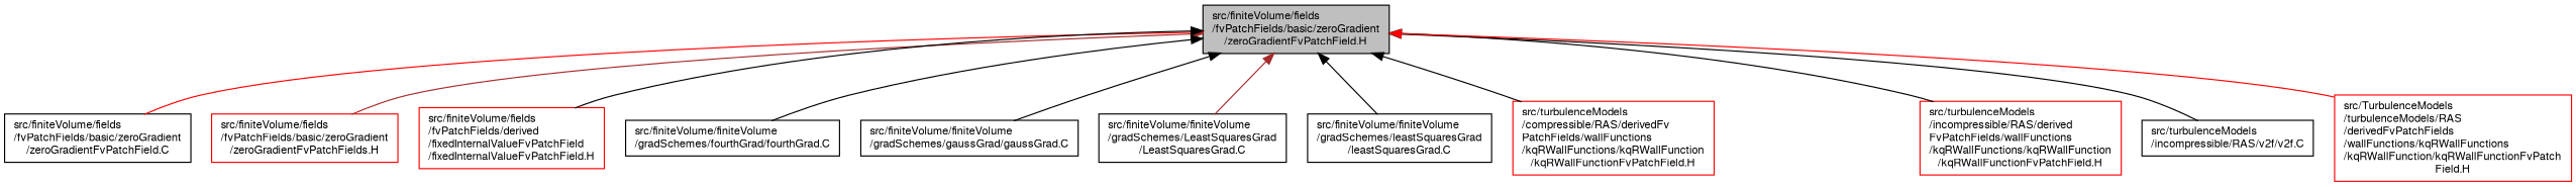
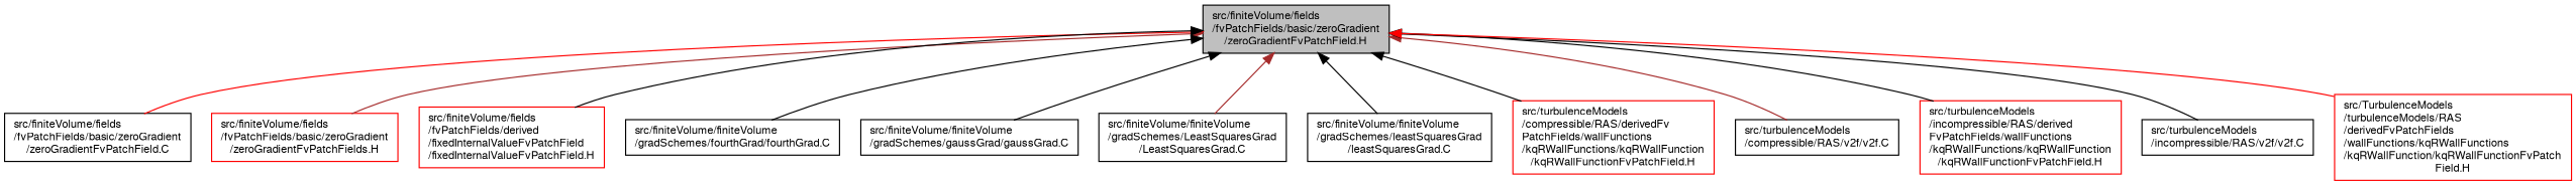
  digraph {
    node [color=black fontname=FreeSans fontsize=10 shape=record]
    edge [color=black dir=back fontname=FreeSans fontsize=10 labelfontname=FreeSans labelfontsize=10 style=solid]
    n1 [fillcolor=grey75 fontcolor=black height=0.2 label="src/finiteVolume/fields\l/fvPatchFields/basic/zeroGradient\l/zeroGradientFvPatchField.H" style=filled width=0.4]
    n2 [height=0.2 label="src/finiteVolume/fields\l/fvPatchFields/basic/zeroGradient\l/zeroGradientFvPatchField.C" width=0.4]
    n3 [color=red height=0.2 label="src/finiteVolume/fields\l/fvPatchFields/basic/zeroGradient\l/zeroGradientFvPatchFields.H" width=0.4]
    n4 [color=red height=0.2 label="src/finiteVolume/fields\l/fvPatchFields/derived\l/fixedInternalValueFvPatchField\l/fixedInternalValueFvPatchField.H" width=0.4]
    n5 [height=0.2 label="src/finiteVolume/finiteVolume\l/gradSchemes/fourthGrad/fourthGrad.C" width=0.4]
    n6 [height=0.2 label="src/finiteVolume/finiteVolume\l/gradSchemes/gaussGrad/gaussGrad.C" width=0.4]
    n7 [height=0.2 label="src/finiteVolume/finiteVolume\l/gradSchemes/LeastSquaresGrad\l/LeastSquaresGrad.C" width=0.4]
    n8 [height=0.2 label="src/finiteVolume/finiteVolume\l/gradSchemes/leastSquaresGrad\l/leastSquaresGrad.C" width=0.4]
    n9 [color=red height=0.2 label="src/turbulenceModels\l/compressible/RAS/derivedFv\lPatchFields/wallFunctions\l/kqRWallFunctions/kqRWallFunction\l/kqRWallFunctionFvPatchField.H" width=0.4]
+   n10 [height=0.2 label="src/turbulenceModels\l/compressible/RAS/v2f/v2f.C" width=0.4]
    n11 [color=red height=0.2 label="src/turbulenceModels\l/incompressible/RAS/derived\lFvPatchFields/wallFunctions\l/kqRWallFunctions/kqRWallFunction\l/kqRWallFunctionFvPatchField.H" width=0.4]
    n12 [height=0.2 label="src/turbulenceModels\l/incompressible/RAS/v2f/v2f.C" width=0.4]
    n13 [color=red height=0.2 label="src/TurbulenceModels\l/turbulenceModels/RAS\l/derivedFvPatchFields\l/wallFunctions/kqRWallFunctions\l/kqRWallFunction/kqRWallFunctionFvPatch\lField.H" width=0.4]
    n1 -> n2 [color=red]
    n1 -> n3 [color=brown]
    n1 -> n4
    n1 -> n5
    n1 -> n6
    n1 -> n7 [color=brown]
    n1 -> n8
    n1 -> n9
+   n1 -> n10 [color=brown]
    n1 -> n11
    n1 -> n12
    n1 -> n13 [color=red]
  }
